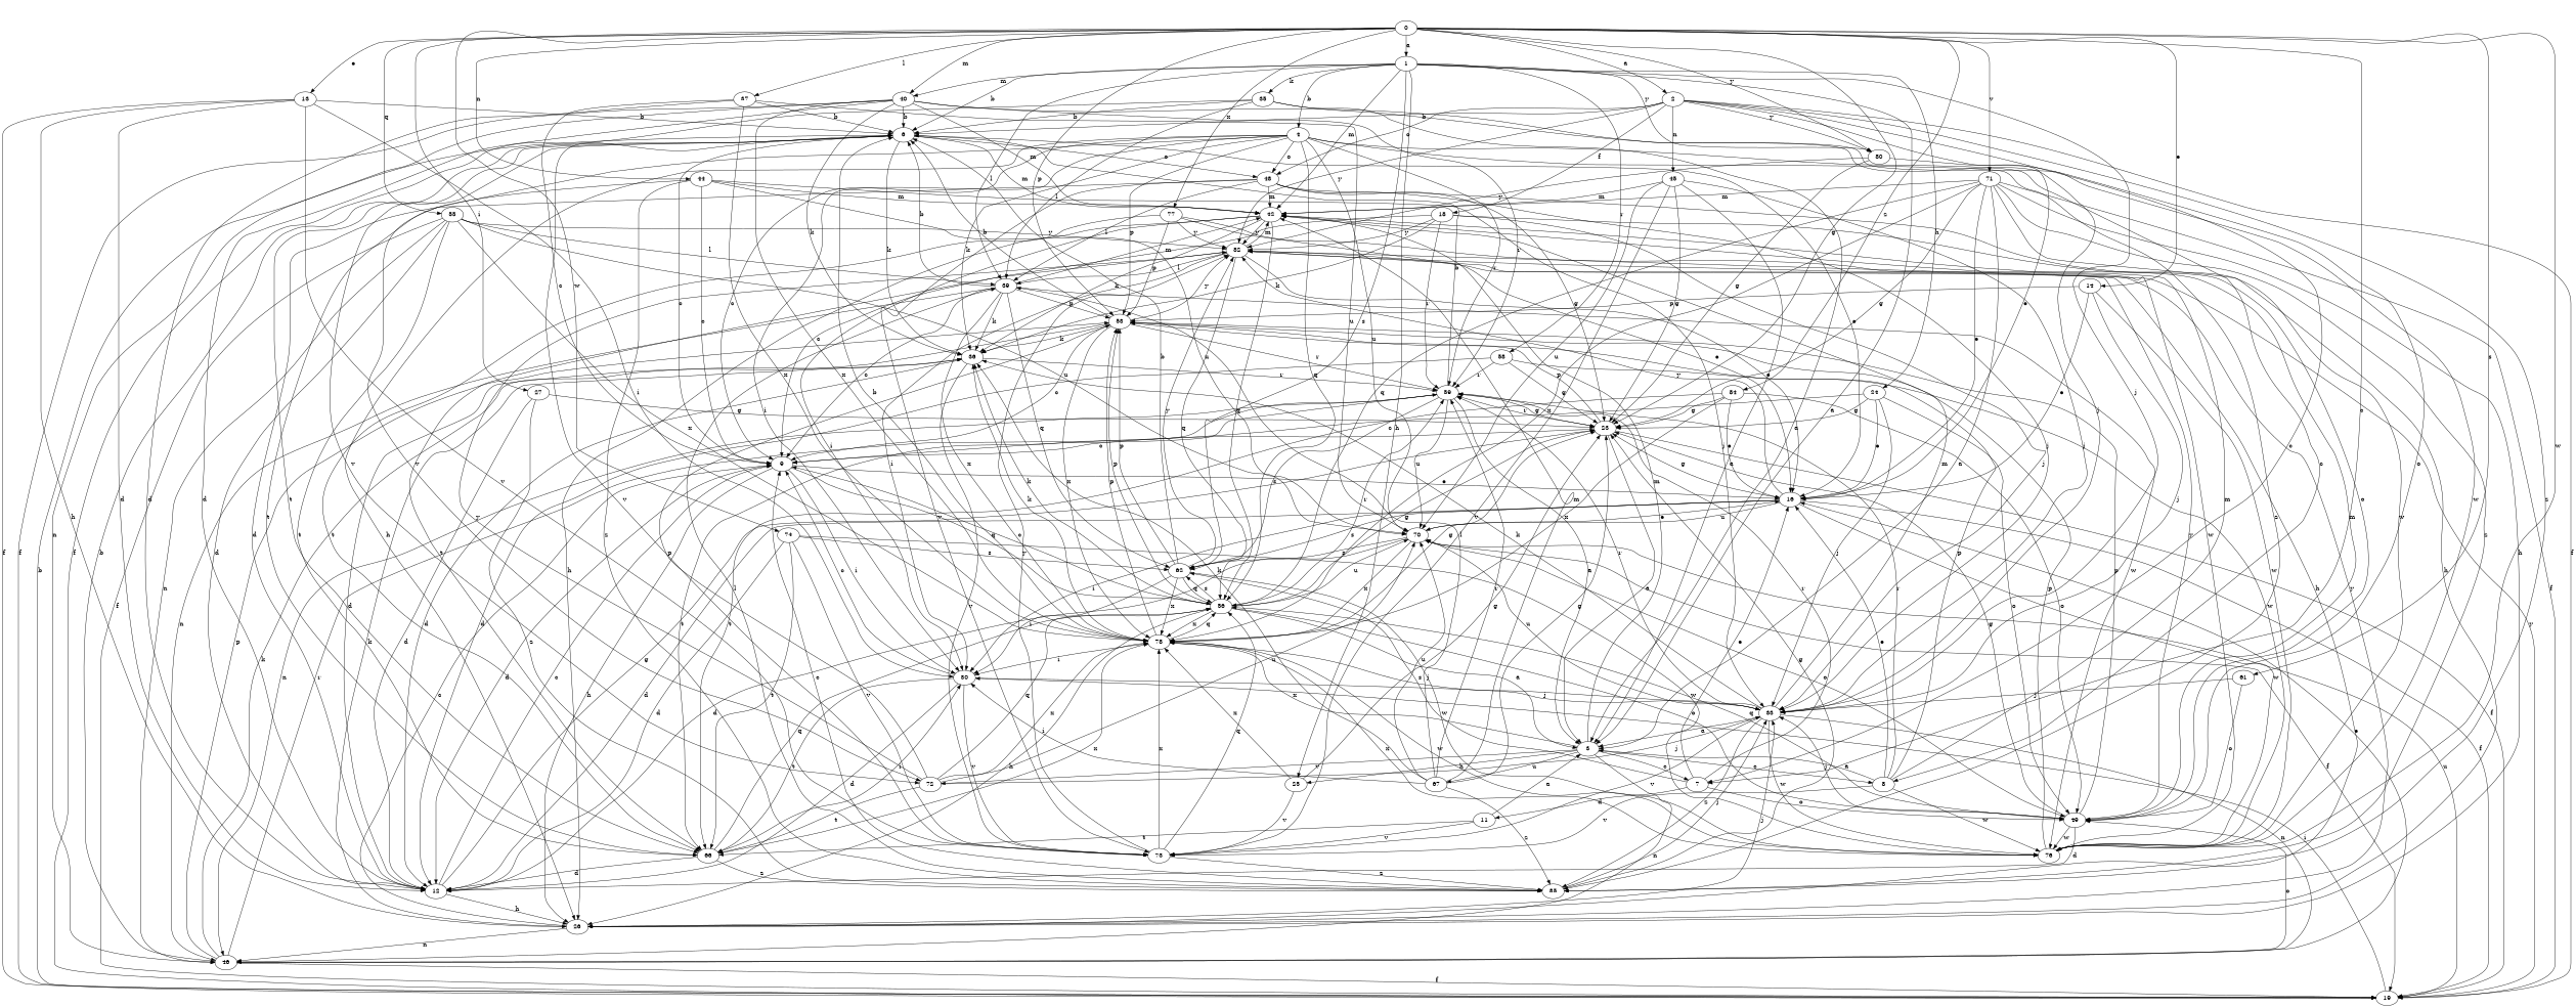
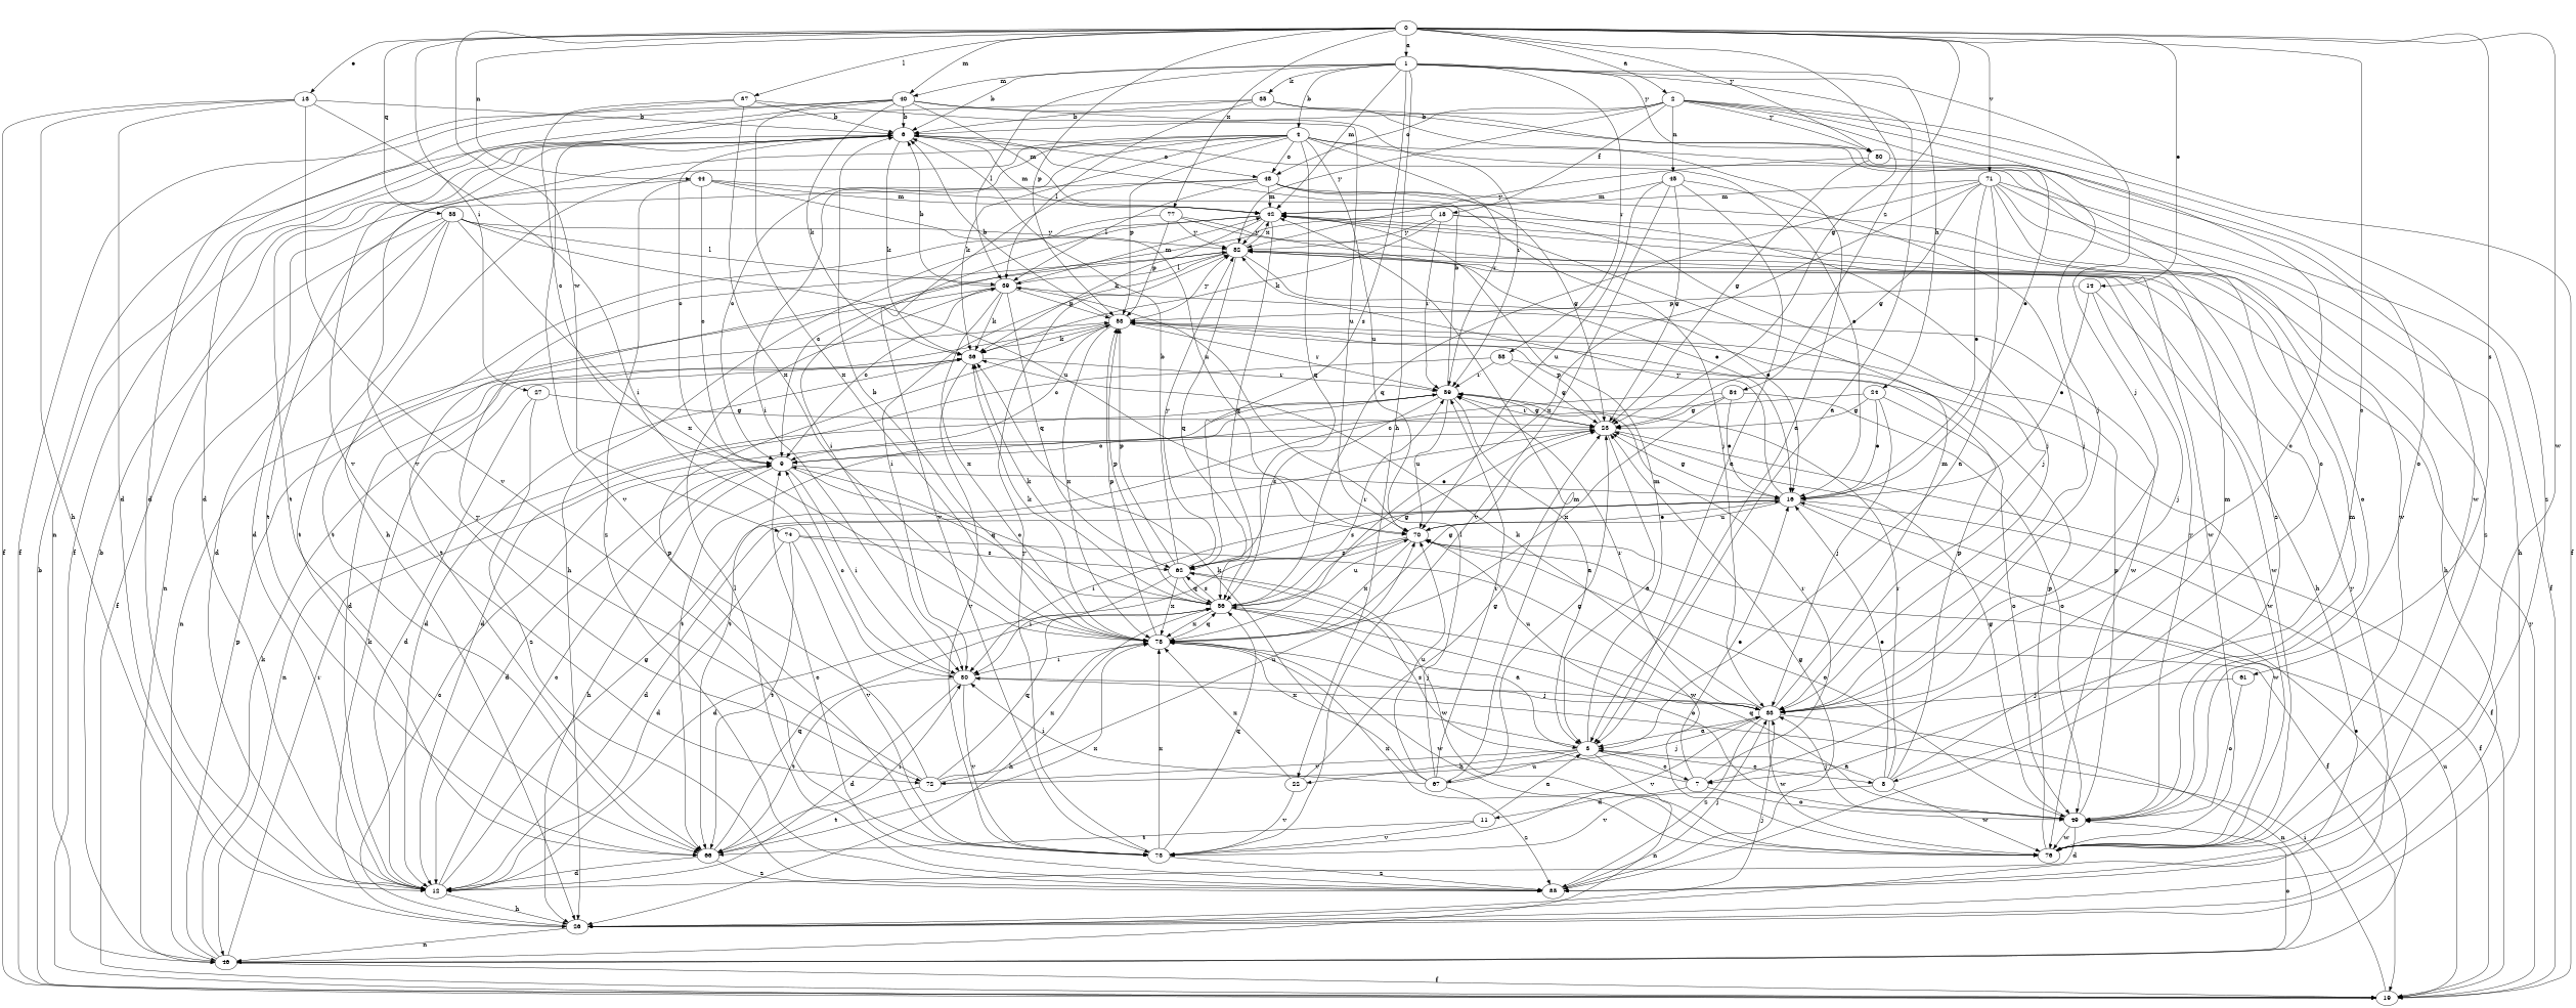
  strict digraph {
    0
    1
    2
    7
    13
    14
    23
    27
    37
    40
    44
    53
    55
    61
    71
    74
    76
    77
    80
    84
    3
    4
    6
    24
-   25
+   25 [label=22]
    33
    35
    39
    42
    58
    62
    16
    18
    19
    45
    48
    82
    85
    59
    11
    49
    26
    30
    73
    12
    9
    78
    70
    46
    36
    66
    56
    8
    67
    72
    0 -> 1 [label=a]
    0 -> 2 [label=a]
    0 -> 7 [label=c]
    0 -> 13 [label=e]
    0 -> 14 [label=e]
    0 -> 23 [label=g]
    0 -> 27 [label=i]
    0 -> 37 [label=l]
    0 -> 40 [label=m]
    0 -> 44 [label=n]
    0 -> 53 [label=p]
    0 -> 55 [label=q]
    0 -> 61 [label=s]
    0 -> 71 [label=v]
    0 -> 74 [label=w]
    0 -> 76 [label=w]
    0 -> 77 [label=x]
    0 -> 80 [label=y]
    0 -> 84 [label=z]
    1 -> 40 [label=m]
    1 -> 80 [label=y]
    1 -> 3 [label=a]
    1 -> 4 [label=b]
    1 -> 6 [label=b]
    1 -> 24 [label=h]
    1 -> 25 [label=h]
    1 -> 33 [label=j]
    1 -> 35 [label=k]
    1 -> 39 [label=l]
    1 -> 42 [label=m]
    1 -> 58 [label=r]
    1 -> 62 [label=s]
    2 -> 7 [label=c]
    2 -> 80 [label=y]
    2 -> 6 [label=b]
    2 -> 16 [label=e]
    2 -> 18 [label=f]
    2 -> 19 [label=f]
    2 -> 45 [label=n]
    2 -> 48 [label=o]
    2 -> 82 [label=y]
    2 -> 85 [label=z]
    7 -> 62 [label=s]
    7 -> 16 [label=e]
    7 -> 59 [label=r]
    7 -> 11 [label=d]
    7 -> 49 [label=o]
    13 -> 6 [label=b]
    13 -> 19 [label=f]
    13 -> 26 [label=h]
    13 -> 30 [label=i]
    13 -> 73 [label=v]
    13 -> 12 [label=d]
    14 -> 53 [label=p]
    14 -> 76 [label=w]
    14 -> 33 [label=j]
    14 -> 16 [label=e]
    23 -> 53 [label=p]
    23 -> 3 [label=a]
    23 -> 19 [label=f]
    23 -> 59 [label=r]
    23 -> 9 [label=c]
    27 -> 23 [label=g]
    27 -> 85 [label=z]
    27 -> 12 [label=d]
    37 -> 6 [label=b]
    37 -> 12 [label=d]
    37 -> 9 [label=c]
    37 -> 78 [label=x]
    37 -> 70 [label=u]
    40 -> 6 [label=b]
    40 -> 42 [label=m]
    40 -> 19 [label=f]
    40 -> 59 [label=r]
    40 -> 49 [label=o]
    40 -> 12 [label=d]
    40 -> 78 [label=x]
    40 -> 46 [label=n]
    40 -> 36 [label=k]
    44 -> 33 [label=j]
    44 -> 42 [label=m]
    44 -> 85 [label=z]
    44 -> 9 [label=c]
    44 -> 70 [label=u]
    44 -> 66 [label=t]
    53 -> 6 [label=b]
    53 -> 82 [label=y]
    53 -> 59 [label=r]
    53 -> 12 [label=d]
    53 -> 9 [label=c]
    53 -> 78 [label=x]
    53 -> 36 [label=k]
    55 -> 39 [label=l]
    55 -> 19 [label=f]
    55 -> 82 [label=y]
    55 -> 12 [label=d]
    55 -> 78 [label=x]
    55 -> 70 [label=u]
    55 -> 46 [label=n]
    55 -> 66 [label=t]
    61 -> 33 [label=j]
    61 -> 49 [label=o]
    71 -> 23 [label=g]
    71 -> 76 [label=w]
    71 -> 3 [label=a]
    71 -> 42 [label=m]
    71 -> 16 [label=e]
    71 -> 19 [label=f]
    71 -> 85 [label=z]
    71 -> 26 [label=h]
    71 -> 78 [label=x]
    71 -> 56 [label=q]
    74 -> 76 [label=w]
    74 -> 62 [label=s]
    74 -> 73 [label=v]
    74 -> 12 [label=d]
    74 -> 66 [label=t]
    76 -> 53 [label=p]
    76 -> 78 [label=x]
    77 -> 53 [label=p]
    77 -> 76 [label=w]
    77 -> 16 [label=e]
    77 -> 82 [label=y]
    77 -> 66 [label=t]
    80 -> 23 [label=g]
    80 -> 76 [label=w]
    80 -> 82 [label=y]
    84 -> 23 [label=g]
    84 -> 16 [label=e]
    84 -> 49 [label=o]
    84 -> 78 [label=x]
    84 -> 66 [label=t]
    3 -> 7 [label=c]
    3 -> 25 [label=h]
    3 -> 42 [label=m]
    3 -> 78 [label=x]
    3 -> 46 [label=n]
    3 -> 8 [label=c]
    3 -> 67 [label=u]
    3 -> 72 [label=v]
    4 -> 53 [label=p]
    4 -> 48 [label=o]
    4 -> 85 [label=z]
    4 -> 59 [label=r]
    4 -> 26 [label=h]
    4 -> 30 [label=i]
    4 -> 9 [label=c]
    4 -> 70 [label=u]
    4 -> 36 [label=k]
    4 -> 56 [label=q]
    4 -> 8 [label=c]
    4 -> 72 [label=v]
    6 -> 42 [label=m]
    6 -> 16 [label=e]
    6 -> 48 [label=o]
    6 -> 73 [label=v]
    6 -> 9 [label=c]
    6 -> 36 [label=k]
    6 -> 66 [label=t]
    6 -> 72 [label=v]
    24 -> 23 [label=g]
    24 -> 33 [label=j]
    24 -> 16 [label=e]
    24 -> 49 [label=o]
    24 -> 9 [label=c]
    25 -> 23 [label=g]
    25 -> 73 [label=v]
    25 -> 78 [label=x]
    33 -> 76 [label=w]
    33 -> 3 [label=a]
    33 -> 42 [label=m]
    33 -> 85 [label=z]
    33 -> 59 [label=r]
    33 -> 73 [label=v]
    33 -> 70 [label=u]
    33 -> 46 [label=n]
    33 -> 36 [label=k]
    35 -> 3 [label=a]
    35 -> 6 [label=b]
    35 -> 33 [label=j]
    35 -> 39 [label=l]
    35 -> 19 [label=f]
    39 -> 53 [label=p]
    39 -> 76 [label=w]
    39 -> 6 [label=b]
    39 -> 42 [label=m]
    39 -> 62 [label=q]
    39 -> 9 [label=c]
    39 -> 78 [label=x]
    39 -> 46 [label=n]
    39 -> 36 [label=k]
    42 -> 82 [label=y]
    42 -> 26 [label=h]
    42 -> 30 [label=i]
    42 -> 36 [label=k]
    42 -> 56 [label=q]
    58 -> 23 [label=g]
    58 -> 76 [label=w]
    58 -> 59 [label=r]
    58 -> 12 [label=d]
    62 -> 53 [label=p]
    62 -> 76 [label=w]
    62 -> 6 [label=b]
    62 -> 82 [label=y]
    62 -> 30 [label=i]
    62 -> 78 [label=x]
    62 -> 56 [label=q]
    16 -> 23 [label=g]
    16 -> 76 [label=w]
    16 -> 62 [label=s]
    16 -> 19 [label=f]
    16 -> 82 [label=y]
    16 -> 30 [label=i]
    16 -> 12 [label=d]
    16 -> 70 [label=u]
    18 -> 33 [label=j]
    18 -> 82 [label=y]
    18 -> 59 [label=r]
    18 -> 26 [label=h]
    18 -> 9 [label=c]
    18 -> 36 [label=k]
    19 -> 6 [label=b]
    19 -> 82 [label=y]
    19 -> 30 [label=i]
    19 -> 70 [label=u]
    45 -> 23 [label=g]
    45 -> 3 [label=a]
    45 -> 33 [label=j]
    45 -> 42 [label=m]
    45 -> 73 [label=v]
    45 -> 70 [label=u]
    48 -> 23 [label=g]
    48 -> 33 [label=j]
    48 -> 39 [label=l]
    48 -> 42 [label=m]
    48 -> 49 [label=o]
    48 -> 73 [label=v]
    48 -> 12 [label=d]
    82 -> 39 [label=l]
-   82 -> 42 [label=m]
+   82 -> 42 [label=x]
    82 -> 16 [label=e]
    82 -> 26 [label=h]
    82 -> 30 [label=i]
    82 -> 66 [label=t]
    82 -> 56 [label=q]
    85 -> 23 [label=g]
    85 -> 33 [label=j]
    85 -> 39 [label=l]
    85 -> 9 [label=c]
    59 -> 23 [label=g]
    59 -> 3 [label=a]
    59 -> 6 [label=b]
    59 -> 62 [label=s]
    59 -> 70 [label=u]
    59 -> 46 [label=n]
    59 -> 66 [label=t]
    11 -> 3 [label=a]
    11 -> 73 [label=v]
    11 -> 66 [label=t]
    49 -> 23 [label=g]
    49 -> 53 [label=p]
    49 -> 76 [label=w]
    49 -> 33 [label=j]
    49 -> 42 [label=m]
    49 -> 82 [label=y]
    49 -> 12 [label=d]
    49 -> 56 [label=q]
    26 -> 33 [label=j]
    26 -> 82 [label=y]
    26 -> 9 [label=c]
    26 -> 46 [label=n]
    26 -> 36 [label=k]
    30 -> 33 [label=j]
    30 -> 73 [label=v]
    30 -> 12 [label=d]
    30 -> 9 [label=c]
    30 -> 66 [label=t]
    73 -> 82 [label=y]
    73 -> 85 [label=z]
    73 -> 78 [label=x]
    73 -> 56 [label=q]
    12 -> 23 [label=g]
    12 -> 26 [label=h]
    12 -> 9 [label=c]
    9 -> 16 [label=e]
    9 -> 26 [label=h]
    9 -> 30 [label=i]
    9 -> 12 [label=d]
    9 -> 56 [label=q]
    78 -> 23 [label=g]
    78 -> 53 [label=p]
    78 -> 76 [label=w]
    78 -> 6 [label=b]
    78 -> 33 [label=j]
    78 -> 30 [label=i]
    78 -> 36 [label=k]
    78 -> 56 [label=q]
    70 -> 62 [label=s]
    70 -> 16 [label=e]
    70 -> 19 [label=f]
    70 -> 49 [label=o]
    70 -> 12 [label=d]
    70 -> 78 [label=x]
    46 -> 53 [label=p]
    46 -> 6 [label=b]
    46 -> 16 [label=e]
    46 -> 19 [label=f]
    46 -> 59 [label=r]
    46 -> 49 [label=o]
    46 -> 36 [label=k]
    36 -> 59 [label=r]
    36 -> 73 [label=v]
    36 -> 12 [label=d]
    66 -> 85 [label=z]
    66 -> 30 [label=i]
    66 -> 12 [label=d]
    66 -> 78 [label=x]
    66 -> 56 [label=q]
    56 -> 23 [label=g]
    56 -> 53 [label=p]
    56 -> 3 [label=a]
    56 -> 62 [label=s]
    56 -> 59 [label=r]
    56 -> 49 [label=o]
    56 -> 26 [label=h]
    56 -> 9 [label=c]
    56 -> 78 [label=x]
    56 -> 70 [label=u]
    56 -> 36 [label=k]
    8 -> 53 [label=p]
    8 -> 76 [label=w]
    8 -> 3 [label=a]
    8 -> 42 [label=m]
    8 -> 16 [label=e]
    8 -> 59 [label=r]
    8 -> 73 [label=v]
    67 -> 23 [label=g]
    67 -> 39 [label=l]
    67 -> 42 [label=m]
    67 -> 85 [label=z]
    67 -> 59 [label=r]
    67 -> 30 [label=i]
    67 -> 70 [label=u]
    67 -> 36 [label=k]
    72 -> 53 [label=p]
    72 -> 33 [label=j]
    72 -> 82 [label=y]
    72 -> 78 [label=x]
    72 -> 70 [label=u]
    72 -> 66 [label=t]
    72 -> 56 [label=q]
  }
